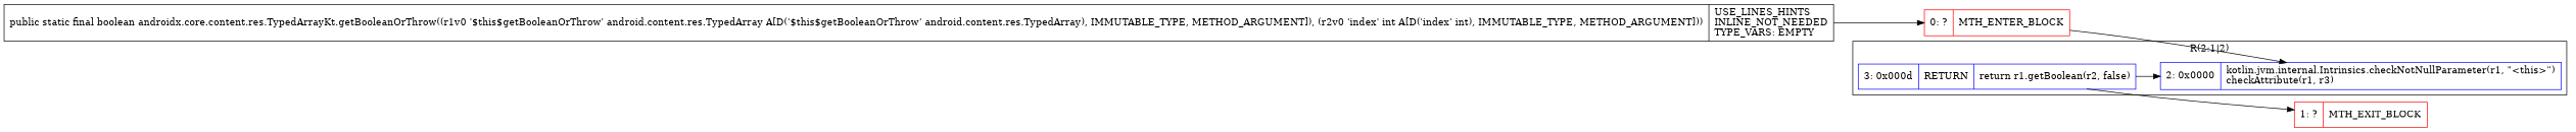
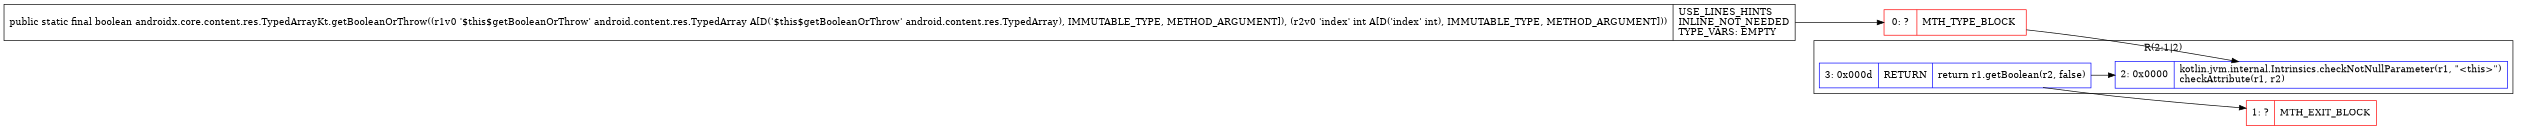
  digraph {
    rankdir=LR
    node [color=blue shape=record]
-   n1 [label="{2\:\ 0x0000|kotlin.jvm.internal.Intrinsics.checkNotNullParameter(r1, \"\<this\>\")\lcheckAttribute(r1, r3)\l}"]
+   n1 [label="{2\:\ 0x0000|kotlin.jvm.internal.Intrinsics.checkNotNullParameter(r1, \"\<this\>\")\lcheckAttribute(r1, r2)\l}"]
    n2 [label="{3\:\ 0x000d|RETURN\l|return r1.getBoolean(r2, false)\l}"]
    n3 [color=red label="{1\:\ ?|MTH_EXIT_BLOCK\l}"]
-   n4 [color=red label="{0\:\ ?|MTH_ENTER_BLOCK\l}"]
+   n4 [color=red label="{0\:\ ?|MTH_TYPE_BLOCK\l}"]
    n5 [label="{public static final boolean androidx.core.content.res.TypedArrayKt.getBooleanOrThrow((r1v0 '$this$getBooleanOrThrow' android.content.res.TypedArray A[D('$this$getBooleanOrThrow' android.content.res.TypedArray), IMMUTABLE_TYPE, METHOD_ARGUMENT]), (r2v0 'index' int A[D('index' int), IMMUTABLE_TYPE, METHOD_ARGUMENT]))  | USE_LINES_HINTS\lINLINE_NOT_NEEDED\lTYPE_VARS: EMPTY\l}" color=""]
    subgraph cluster_1 {
      label="R(2:1|2)"
      n1
      n2
    }
    n2 -> n1
    n2 -> n3
    n4 -> n1
    n5 -> n4
  }
